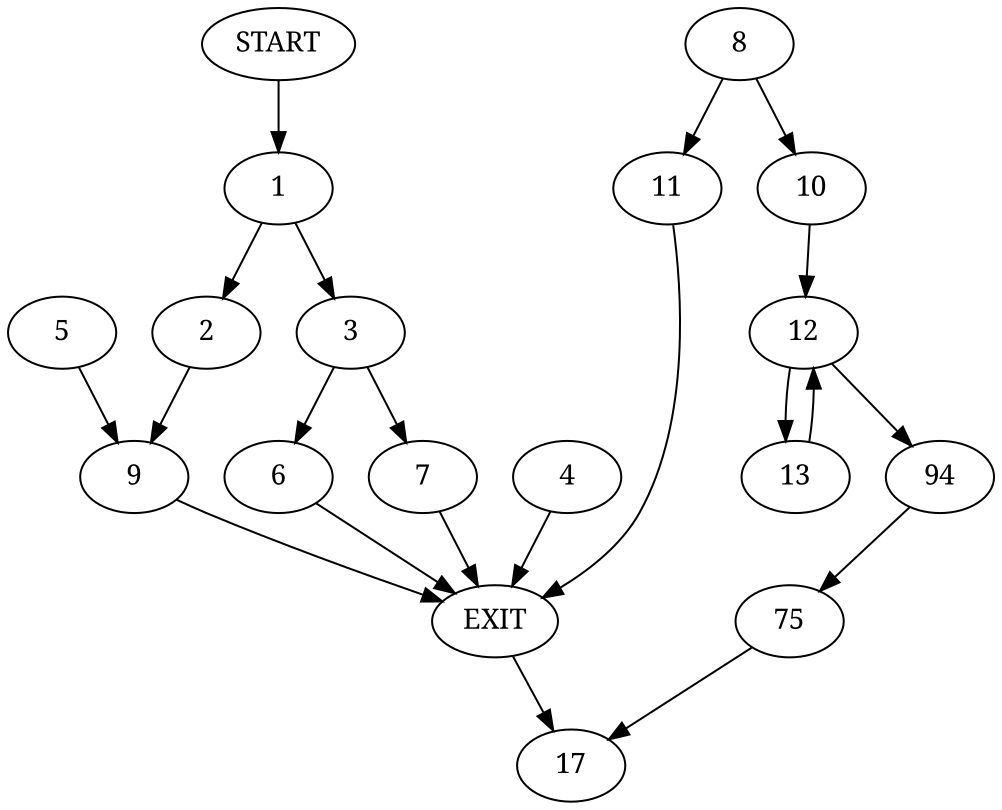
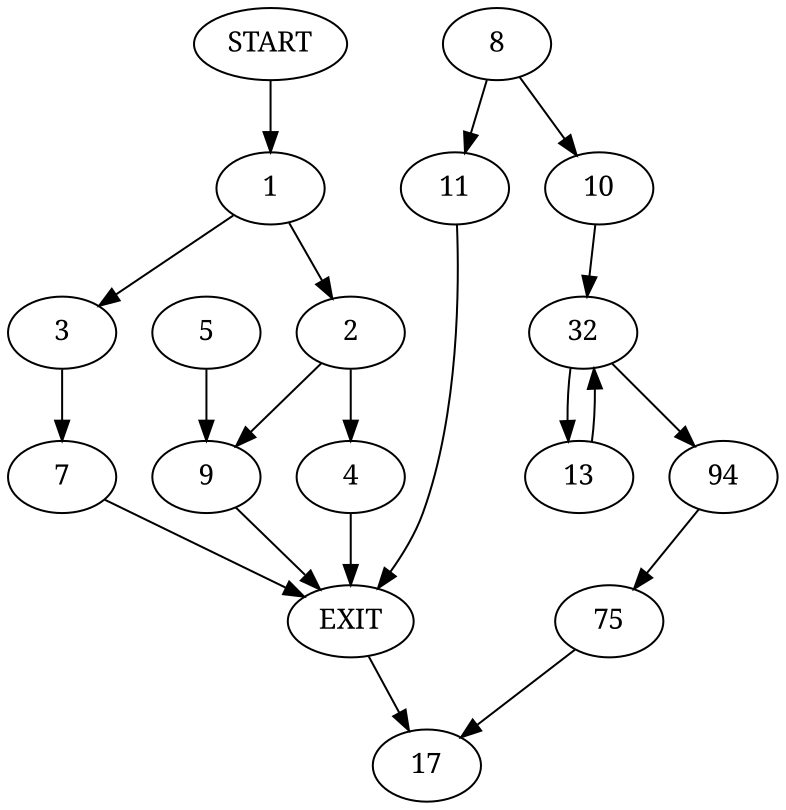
  digraph {
    fontname="Noto Serif"
    node [fontname="Noto Serif"]
    edge [fontname="Noto Serif"]
    n1 [label=START]
    1
    2
    3
    n5 [label=EXIT]
    17
    4
    9
-   6
    7
    5
    8
    10
    11
-   12
+   12 [label=32]
    13
    n17 [label=94]
    n18 [label=75]
    n1 -> 1
    1 -> 2
    1 -> 3
+   2 -> 4
    2 -> 9
-   3 -> 6
    3 -> 7
    n5 -> 17
    4 -> n5
    9 -> n5
-   6 -> n5
    7 -> n5
    5 -> 9
    8 -> 10
    8 -> 11
    10 -> 12
    11 -> n5
    12 -> 13
    12 -> n17
    13 -> 12
    n17 -> n18
    n18 -> 17
  }
